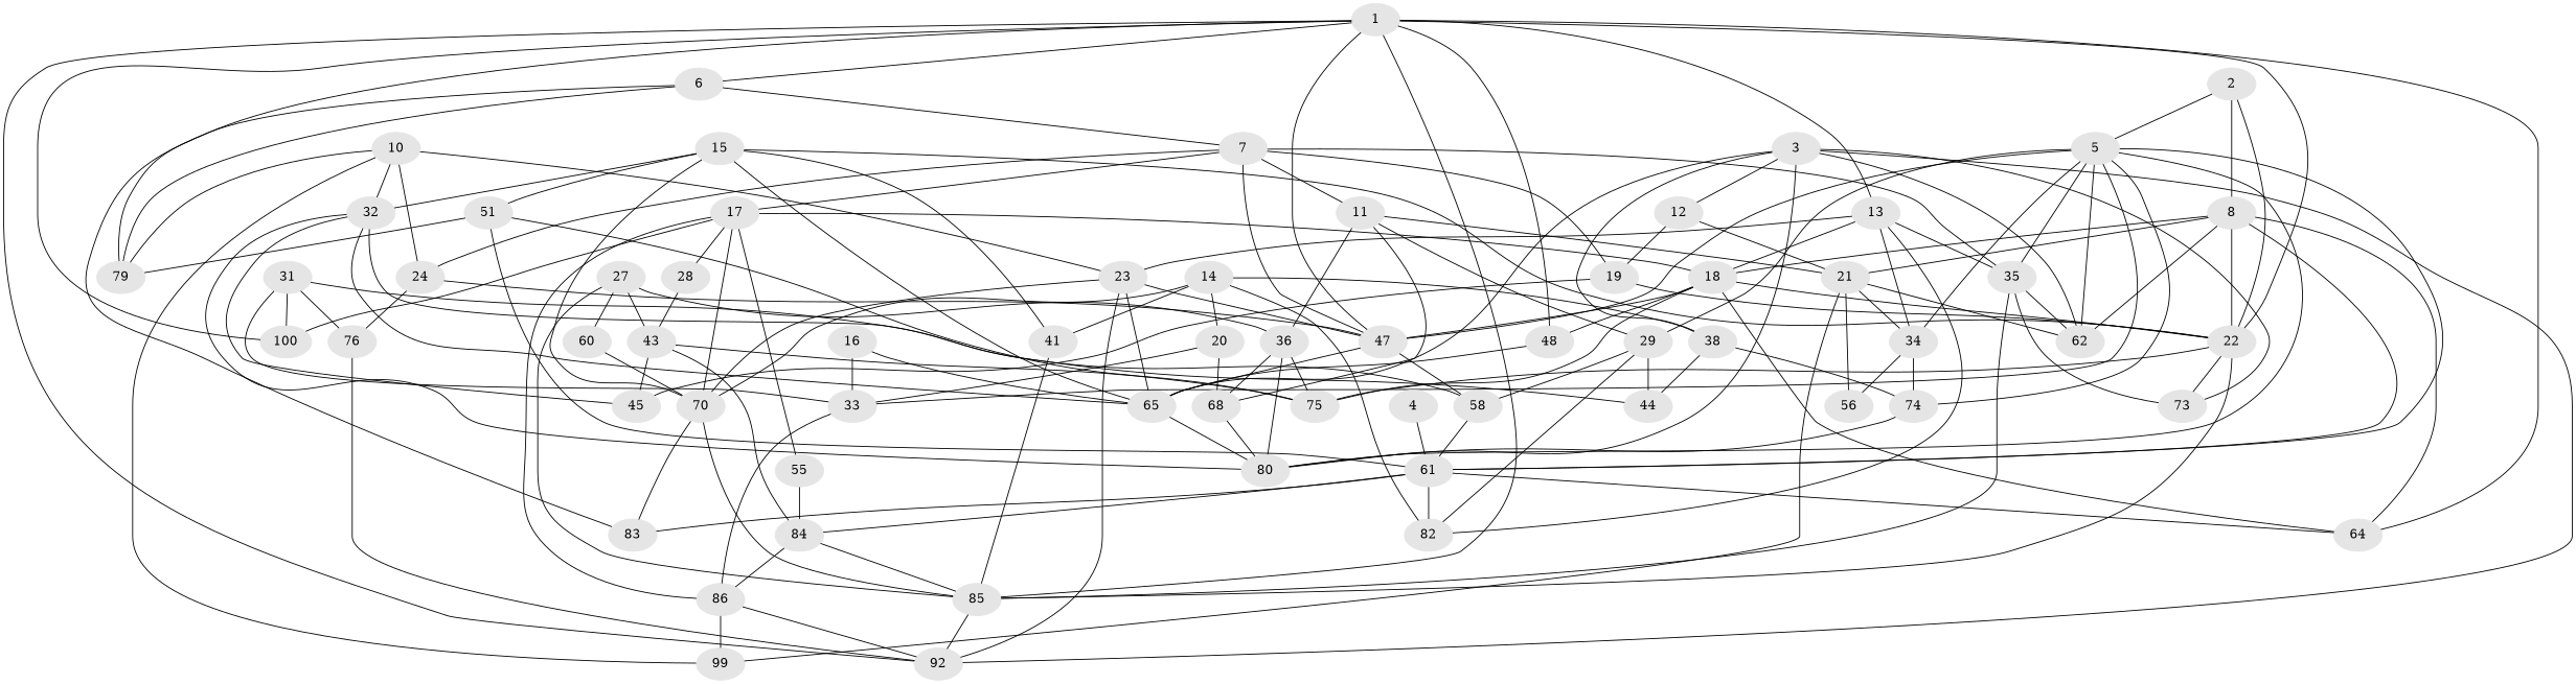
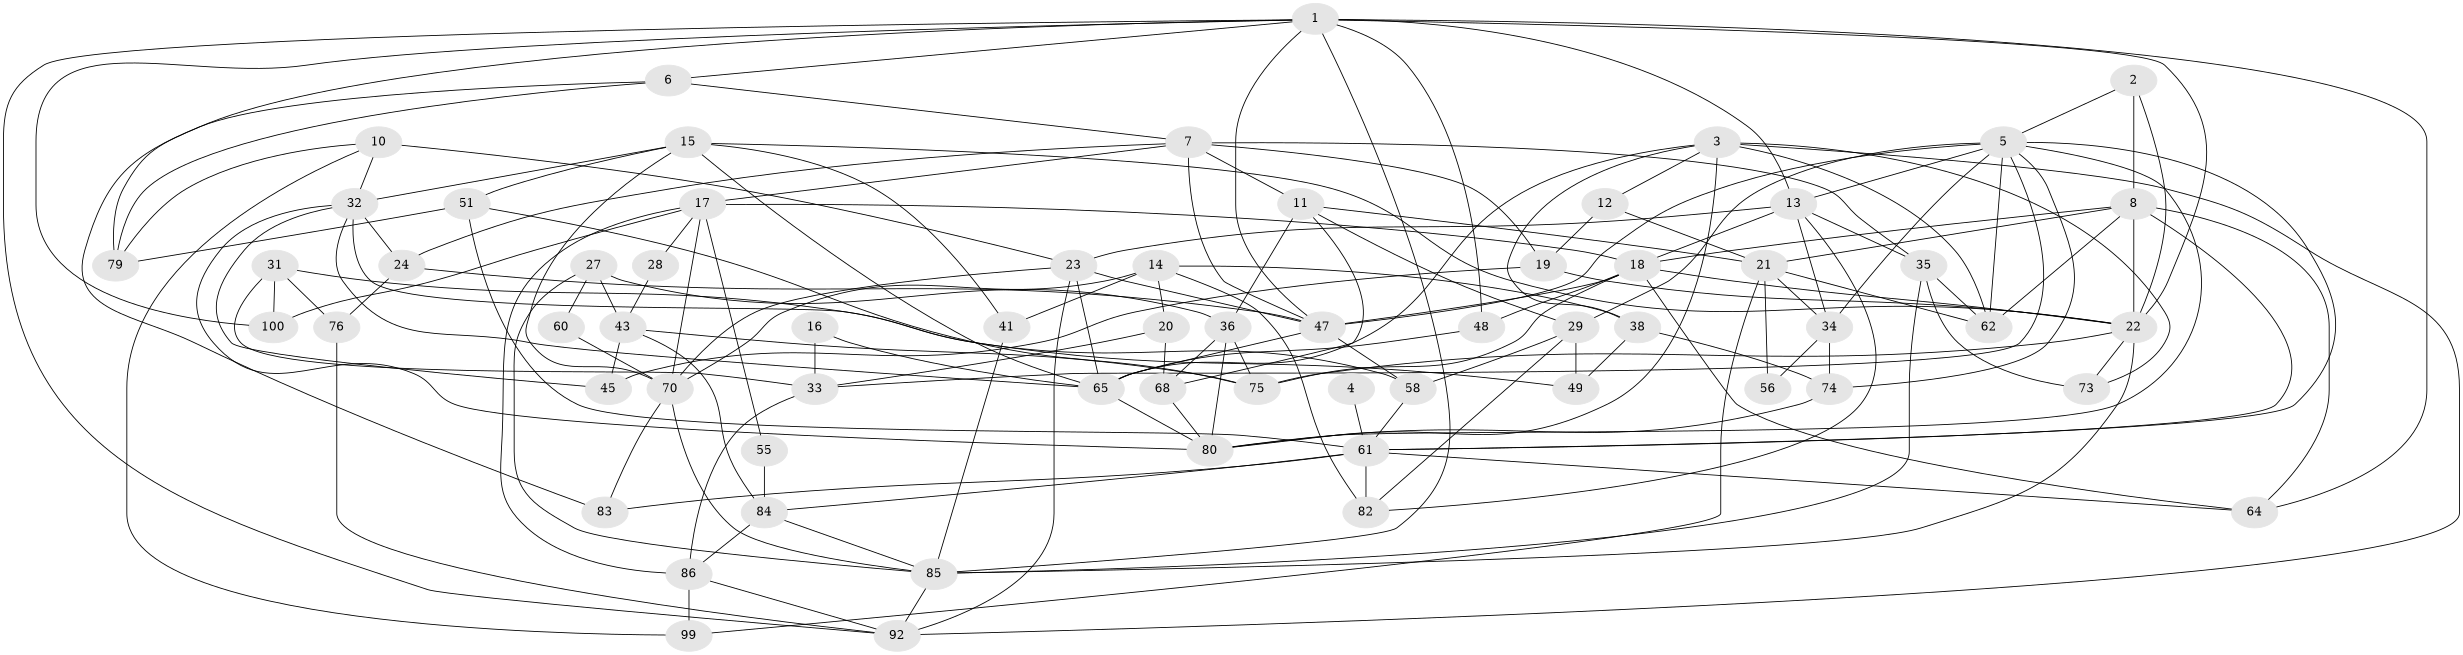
  graph {
    node [color=gray90 style=filled]
    1 [super="+9"]
    6 [super="+69"]
    13 [super="+52"]
    22 [super="+89"]
    47 [super="+77"]
    48 [super="+53"]
    64
    79
    85 [super="+90"]
    92
    100
    7 [super="+37"]
    83
    34 [super="+98"]
    35 [super="+54"]
    18 [super="+49"]
    23 [super="+96"]
    82 [super="+88"]
    73
    75
    65 [super="+87"]
    58
    5 [super="+30"]
    62 [super="+67"]
    80 [super="+91"]
    61 [super="+66"]
    29
    33 [super="+93"]
    74
    2
    8 [super="+40"]
    21 [super="+25"]
    3 [super="+71"]
    12
    38 [super="+97"]
    19 [super="+59"]
-   44 [super="+72"]
+   44 [super="+72" label=49]
    84
    4
    86
    56
    11 [super="+95"]
    17 [super="+57"]
    24 [super="+68"]
    36 [super="+63"]
    n46 [label=68]
    70 [super="+81"]
    28
    55
    45
    76
    99
    10 [super="+46"]
    32 [super="+94"]
    14 [super="+42"]
    20 [super="+39"]
    41
    15 [super="+26"]
    51
    16
    43
    27 [super="+50"]
    60
    31
    1 -- 6
    1 -- 13
    1 -- 22
    1 -- 47
    1 -- 48
    1 -- 64
    1 -- 79
    1 -- 85
    1 -- 92
    1 -- 100
    6 -- 79
    6 -- 7
    6 -- 83
    13 -- 34
    13 -- 35
    13 -- 18
    13 -- 23
    13 -- 82
    22 -- 85
    22 -- 73
    22 -- 75
    47 -- 65
    47 -- 58
    48 -- 65 [weight=2]
    85 -- 92
    7 -- 47
    7 -- 35
    7 -- 19
    7 -- 11
    7 -- 17
    7 -- 24
    34 -- 74 [weight=2]
    34 -- 56
    35 -- 85
    35 -- 73
    35 -- 62 [weight=2]
    18 -- 22
    18 -- 47
    18 -- 48
    18 -- 64
    18 -- 75
    23 -- 47
    23 -- 92
    23 -- 65
    23 -- 70
    65 -- 80
    58 -- 61
    5 -- 47
    5 -- 34
-   5 -- 35
+   5 -- 13
    5 -- 62
    5 -- 80
    5 -- 61
    5 -- 29
    5 -- 33
    5 -- 74
    61 -- 64
    61 -- 83
    61 -- 82 [weight=2]
    61 -- 84
    29 -- 82
    29 -- 58
    29 -- 44
    33 -- 86
    74 -- 80
    2 -- 22
    2 -- 5
    2 -- 8
    8 -- 22
    8 -- 64
    8 -- 18
    8 -- 62
    8 -- 61
    8 -- 21
    21 -- 34
    21 -- 62
    21 -- 56
    21 -- 99
    3 -- 92
    3 -- 73
    3 -- 65
    3 -- 62
    3 -- 80
    3 -- 12
    3 -- 38
    12 -- 21
    12 -- 19
    38 -- 74
    38 -- 44
    19 -- 22
    19 -- 45
    84 -- 85
    84 -- 86
    4 -- 61 [weight=2]
    86 -- 92
    86 -- 99
    11 -- 29
    11 -- 21
    11 -- 36
    11 -- n46
    17 -- 100
    17 -- 18
    17 -- 86
    17 -- 70
    17 -- 28
    17 -- 55
    24 -- 47
    24 -- 76
    36 -- 75
    36 -- 80
    36 -- n46
    n46 -- 80
    70 -- 85
    70 -- 83
    28 -- 43
    55 -- 84
    76 -- 92
    10 -- 79
    10 -- 23
-   10 -- 24 [weight=2]
+   32 -- 24 [weight=2]
    10 -- 99
    10 -- 32
    32 -- 65
    32 -- 58
    32 -- 80
    32 -- 45
    14 -- 82
    14 -- 38
    14 -- 70
    14 -- 20
    14 -- 41
    20 -- 33
    20 -- n46
    41 -- 85
    15 -- 22
    15 -- 65
    15 -- 70
    15 -- 32
    15 -- 41
    15 -- 51
    51 -- 79
    51 -- 75
    51 -- 61
    16 -- 65
    16 -- 33
    43 -- 75
    43 -- 84
    43 -- 45
    27 -- 85
    27 -- 36
    27 -- 43
    27 -- 60
    60 -- 70
    31 -- 100
    31 -- 33
    31 -- 44
    31 -- 76
  }
